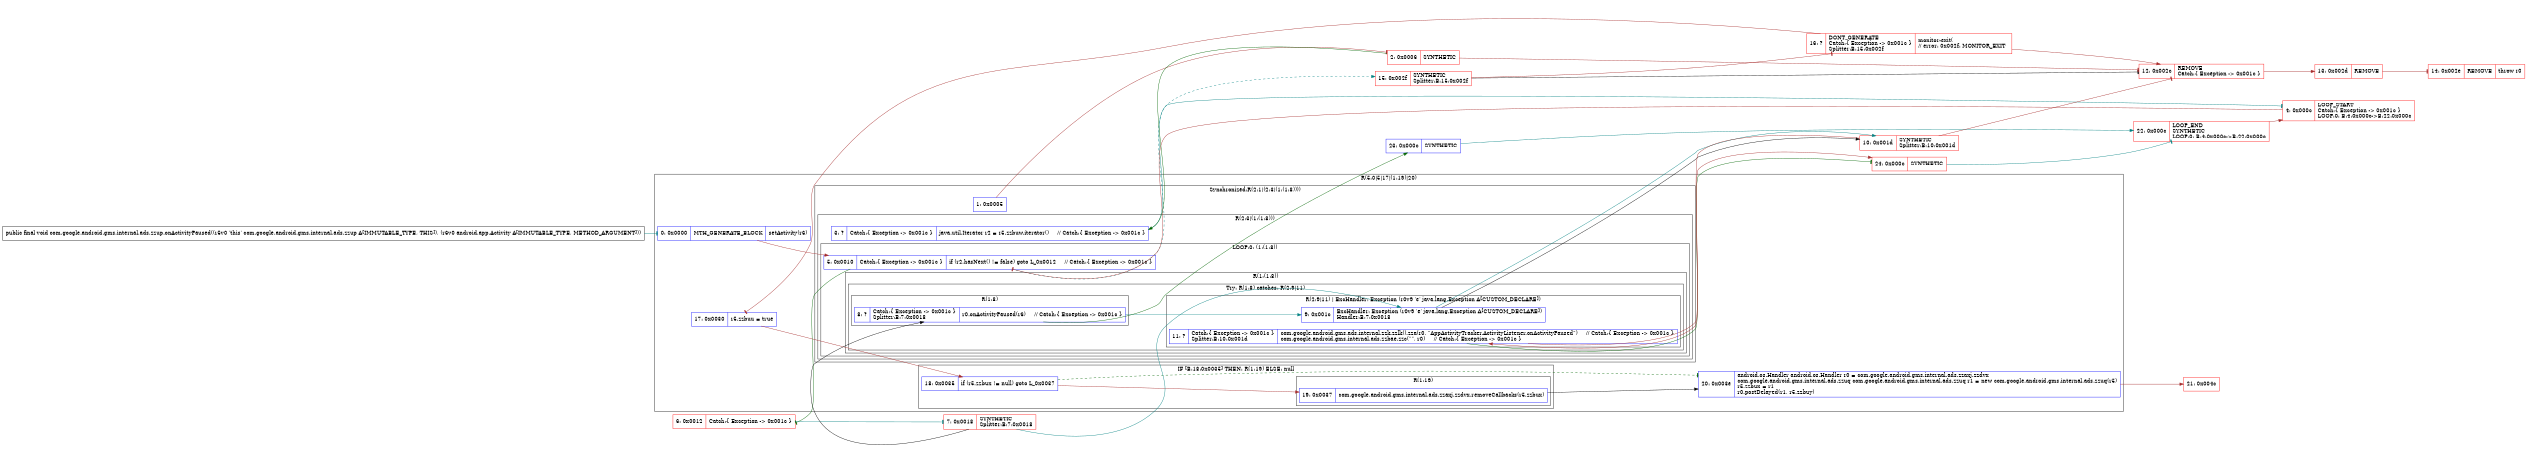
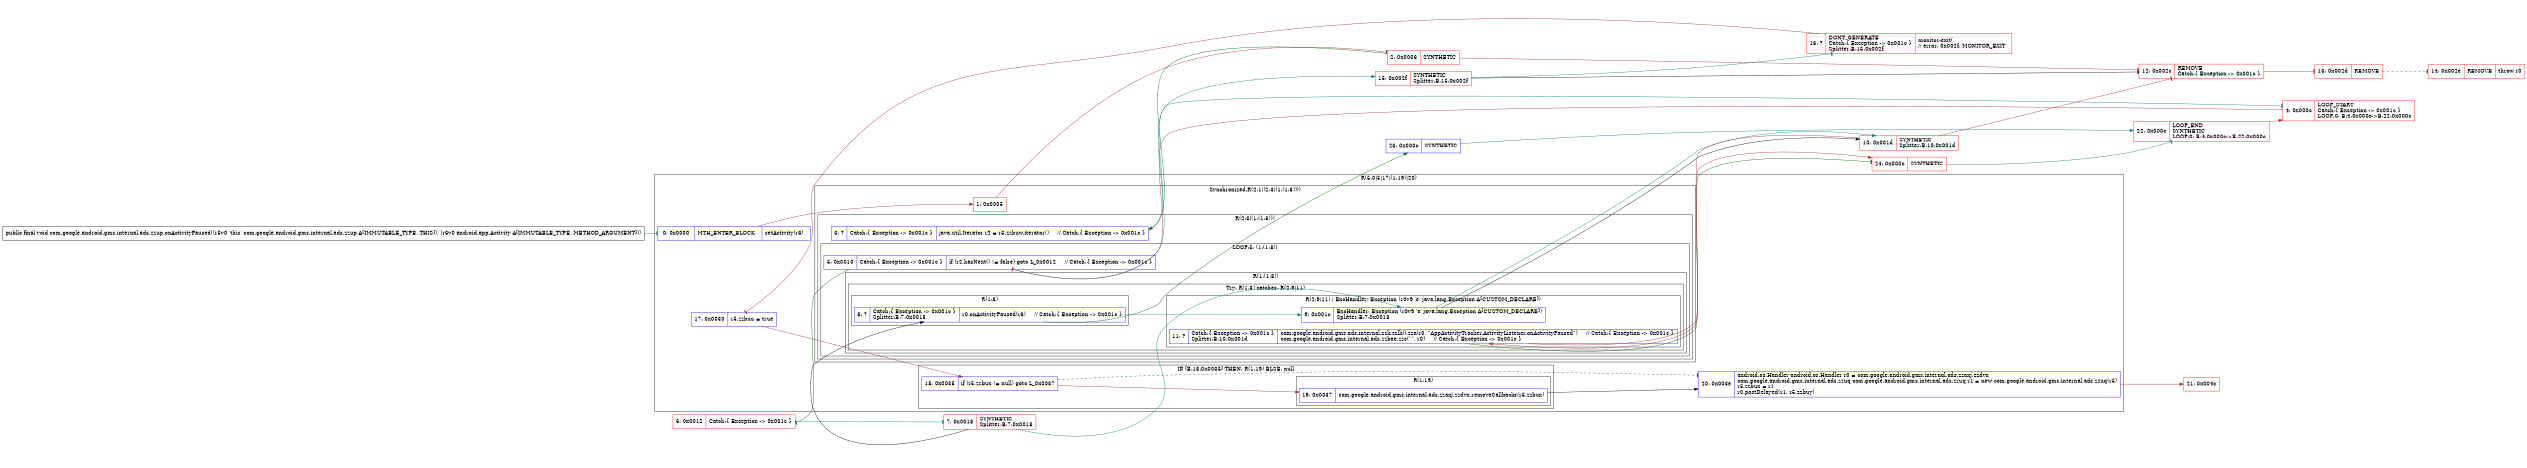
  digraph {
    rankdir=LR
    node [color=red shape=record]
    edge [arrowhead=normal color=brown]
    n1 [color=blue label="{8\:\ ?|Catch:\{ Exception \-\> 0x001c \}\lSplitter:B:7:0x0018\l|r0.onActivityPaused(r6)     \/\/ Catch:\{ Exception \-\> 0x001c \}\l}"]
-   n2 [color=blue label="{9\:\ 0x001c|ExcHandler: Exception (r0v9 'e' java.lang.Exception A[CUSTOM_DECLARE])\lHandler:B:7:0x0018\l}"]
+   n2 [color=blue label="{9\:\ 0x001c|ExcHandler: Exception (r0v9 'e' java.lang.Exception A[CUSTOM_DECLARE])\lSplitter:B:7:0x0018\l}"]
    n3 [color=blue label="{11\:\ ?|Catch:\{ Exception \-\> 0x001c \}\lSplitter:B:10:0x001d\l|com.google.android.gms.ads.internal.zzk.zzlk().zza(r0, \"AppActivityTracker.ActivityListener.onActivityPaused\")     \/\/ Catch:\{ Exception \-\> 0x001c \}\lcom.google.android.gms.internal.ads.zzbae.zzc(\"\", r0)     \/\/ Catch:\{ Exception \-\> 0x001c \}\l}"]
    n4 [color=blue label="{5\:\ 0x0010|Catch:\{ Exception \-\> 0x001c \}\l|if (r2.hasNext() != false) goto L_0x0012     \/\/ Catch:\{ Exception \-\> 0x001c \}\l}"]
    n5 [color=blue label="{3\:\ ?|Catch:\{ Exception \-\> 0x001c \}\l|java.util.Iterator r2 = r5.zzbuw.iterator()     \/\/ Catch:\{ Exception \-\> 0x001c \}\l}"]
-   n6 [color=blue label="{1\:\ 0x0005}"]
+   n6 [label="{1\:\ 0x0005}"]
    n7 [color=blue label="{19\:\ 0x0037|com.google.android.gms.internal.ads.zzaxj.zzdvx.removeCallbacks(r5.zzbux)\l}"]
    n8 [color=blue label="{18\:\ 0x0035|if (r5.zzbux != null) goto L_0x0037\l}"]
-   n9 [color=blue label="{0\:\ 0x0000|MTH_GENERATE_BLOCK\l|setActivity(r6)\l}"]
+   n9 [color=blue label="{0\:\ 0x0000|MTH_ENTER_BLOCK\l|setActivity(r6)\l}"]
    n10 [color=blue label="{17\:\ 0x0030|r5.zzbuu = true\l}"]
    n11 [color=blue label="{20\:\ 0x003e|android.os.Handler android.os.Handler r0 = com.google.android.gms.internal.ads.zzaxj.zzdvx\lcom.google.android.gms.internal.ads.zzuq com.google.android.gms.internal.ads.zzuq r1 = new com.google.android.gms.internal.ads.zzuq(r5)\lr5.zzbux = r1\lr0.postDelayed(r1, r5.zzbuy)\l}"]
    n12 [color=blue label="{23\:\ 0x000c|SYNTHETIC\l}"]
    n13 [label="{10\:\ 0x001d|SYNTHETIC\lSplitter:B:10:0x001d\l}"]
    n14 [label="{24\:\ 0x000c|SYNTHETIC\l}"]
    n15 [label="{6\:\ 0x0012|Catch:\{ Exception \-\> 0x001c \}\l}"]
    n16 [label="{15\:\ 0x002f|SYNTHETIC\lSplitter:B:15:0x002f\l}"]
    n17 [label="{4\:\ 0x000c|LOOP_START\lCatch:\{ Exception \-\> 0x001c \}\lLOOP:0: B:4:0x000c\-\>B:22:0x000c\l}"]
    n18 [label="{2\:\ 0x0006|SYNTHETIC\l}"]
    n19 [label="{21\:\ 0x004c}"]
    n20 [label="{12\:\ 0x002c|REMOVE\lCatch:\{ Exception \-\> 0x001c \}\l}"]
    n21 [label="{7\:\ 0x0018|SYNTHETIC\lSplitter:B:7:0x0018\l}"]
    n22 [label="{16\:\ ?|DONT_GENERATE\lCatch:\{ Exception \-\> 0x001c \}\lSplitter:B:15:0x002f\l|monitor\-exit(\l\/\/ error: 0x002f: MONITOR_EXIT  \l}"]
    n23 [label="{22\:\ 0x000c|LOOP_END\lSYNTHETIC\lLOOP:0: B:4:0x000c\-\>B:22:0x000c\l}"]
    n24 [label="{13\:\ 0x002d|REMOVE\l}"]
    n25 [label="{14\:\ 0x002e|REMOVE\l|throw r0\l}"]
    n26 [label="{public final void com.google.android.gms.internal.ads.zzup.onActivityPaused((r5v0 'this' com.google.android.gms.internal.ads.zzup A[IMMUTABLE_TYPE, THIS]), (r6v0 android.app.Activity A[IMMUTABLE_TYPE, METHOD_ARGUMENT])) }" color=""]
    subgraph cluster_1 {
      label="R(5:0|5|17|(1:19)|20)"
      n9
      n10
      n11
      subgraph cluster_2 {
        label="Synchronized:R(2:1|(2:3|(1:(1:8))))"
        n6
        subgraph cluster_3 {
          label="R(2:3|(1:(1:8)))"
          n5
          subgraph cluster_4 {
-           label="LOOP:0: (1:(1:8))"
+           label="LOOP:5: (1:(1:8))"
            n4
            subgraph cluster_5 {
              label="R(1:(1:8))"
              subgraph cluster_6 {
                label="Try: R(1:8) catches: R(2:9|11)"
                subgraph cluster_7 {
                  label="R(1:8)"
                  n1
                }
                subgraph cluster_8 {
                  label="R(2:9|11) | ExcHandler: Exception (r0v9 'e' java.lang.Exception A[CUSTOM_DECLARE])\l"
                  n2
                  n3
                }
              }
            }
          }
        }
      }
      subgraph cluster_9 {
        label="IF [B:18:0x0035] THEN: R(1:19) ELSE: null"
        n8
        subgraph cluster_10 {
          label="R(1:19)"
          n7
        }
      }
    }
    subgraph cluster_11 {
      label="R(2:9|11) | ExcHandler: Exception (r0v9 'e' java.lang.Exception A[CUSTOM_DECLARE])\l"
    }
    n1 -> n2 [color=teal]
    n1 -> n12 [color=darkgreen]
    n2 -> n13 [color=black]
    n2 -> n13 [color=teal]
    n3 -> n14 [arrowhead=tee color=darkgreen]
    n3 -> n14
    n4 -> n15 [arrowhead=tee color=darkgreen]
-   n4 -> n16 [color=teal style=dashed]
+   n4 -> n16 [color=teal style=solid]
    n5 -> n17 [arrowhead=tee color=teal]
    n6 -> n18 [arrowhead=tee]
    n7 -> n11 [color=black]
    n8 -> n7
    n8 -> n11 [arrowhead=tee color=darkgreen style=dashed]
-   n9 -> n4
+   n9 -> n6
    n10 -> n8
    n11 -> n19
    n12 -> n23 [color=teal]
    n13 -> n3
    n13 -> n20 [arrowhead=tee]
    n14 -> n23 [arrowhead=tee color=teal]
    n15 -> n21 [arrowhead=tee color=teal]
    n16 -> n20 [arrowhead=tee color=black]
-   n16 -> n22 [arrowhead=tee]
+   n16 -> n22 [arrowhead=tee color=teal]
    n17 -> n4 [arrowhead=tee]
    n18 -> n5 [color=darkgreen]
    n18 -> n20 [arrowhead=tee]
-   n20 -> n24
+   n20 -> n24 [arrowhead=tee]
    n21 -> n1 [color=black]
    n21 -> n2 [color=teal]
    n22 -> n10 [arrowhead=tee]
-   n22 -> n20
    n23 -> n17
-   n24 -> n25 [arrowhead=tee]
+   n24 -> n25 [arrowhead=tee style=dashed]
    n26 -> n9 [arrowhead=tee color=teal]
  }
